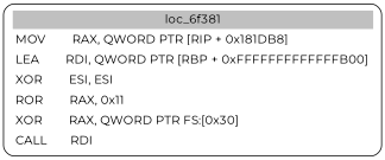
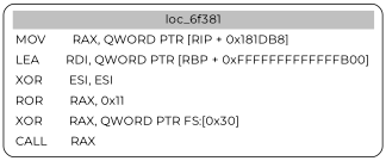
  digraph {
    fontname=Montserrat
-   n1 [fontname=Montserrat label=<<table border="0" cellborder="0" cellpadding="3"><tr><td align="center" colspan="2" bgcolor="grey">loc_6f381</td></tr><tr><td align="left">MOV        RAX, QWORD PTR [RIP + 0x181DB8]</td></tr><tr><td align="left">LEA        RDI, QWORD PTR [RBP + 0xFFFFFFFFFFFFFB00]</td></tr><tr><td align="left">XOR        ESI, ESI</td></tr><tr><td align="left">ROR        RAX, 0x11</td></tr><tr><td align="left">XOR        RAX, QWORD PTR FS:[0x30]</td></tr><tr><td align="left">CALL       RDI</td></tr></table>> shape=Mrecord]
+   n1 [fontname=Montserrat label=<<table border="0" cellborder="0" cellpadding="3"><tr><td align="center" colspan="2" bgcolor="grey">loc_6f381</td></tr><tr><td align="left">MOV        RAX, QWORD PTR [RIP + 0x181DB8]</td></tr><tr><td align="left">LEA        RDI, QWORD PTR [RBP + 0xFFFFFFFFFFFFFB00]</td></tr><tr><td align="left">XOR        ESI, ESI</td></tr><tr><td align="left">ROR        RAX, 0x11</td></tr><tr><td align="left">XOR        RAX, QWORD PTR FS:[0x30]</td></tr><tr><td align="left">CALL       RAX</td></tr></table>> shape=Mrecord]
  }
